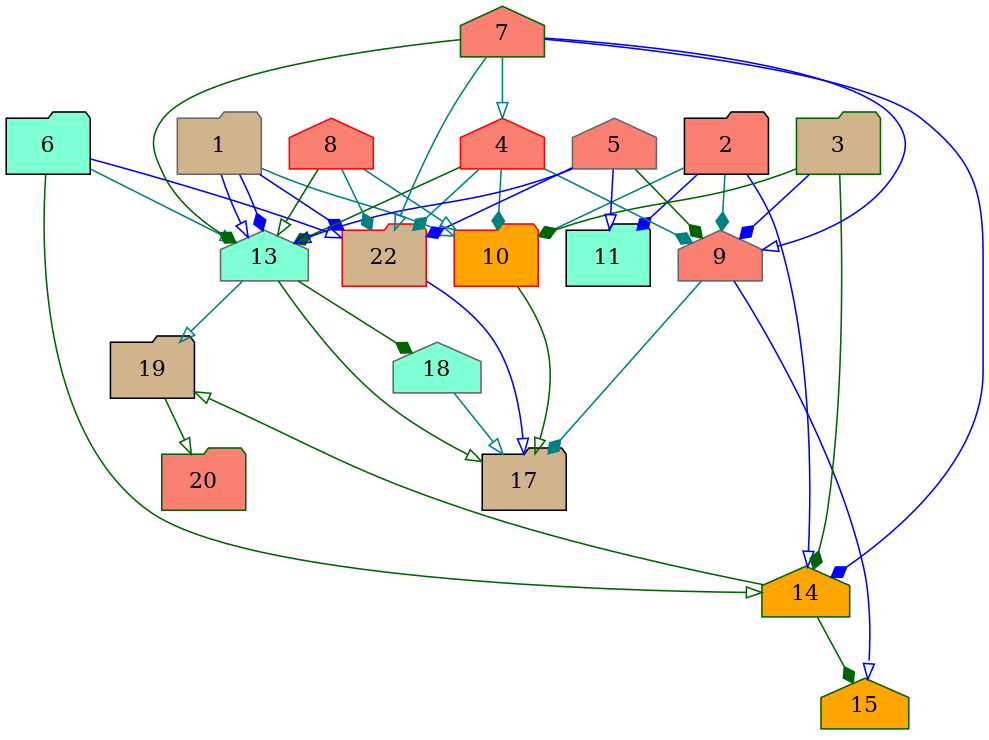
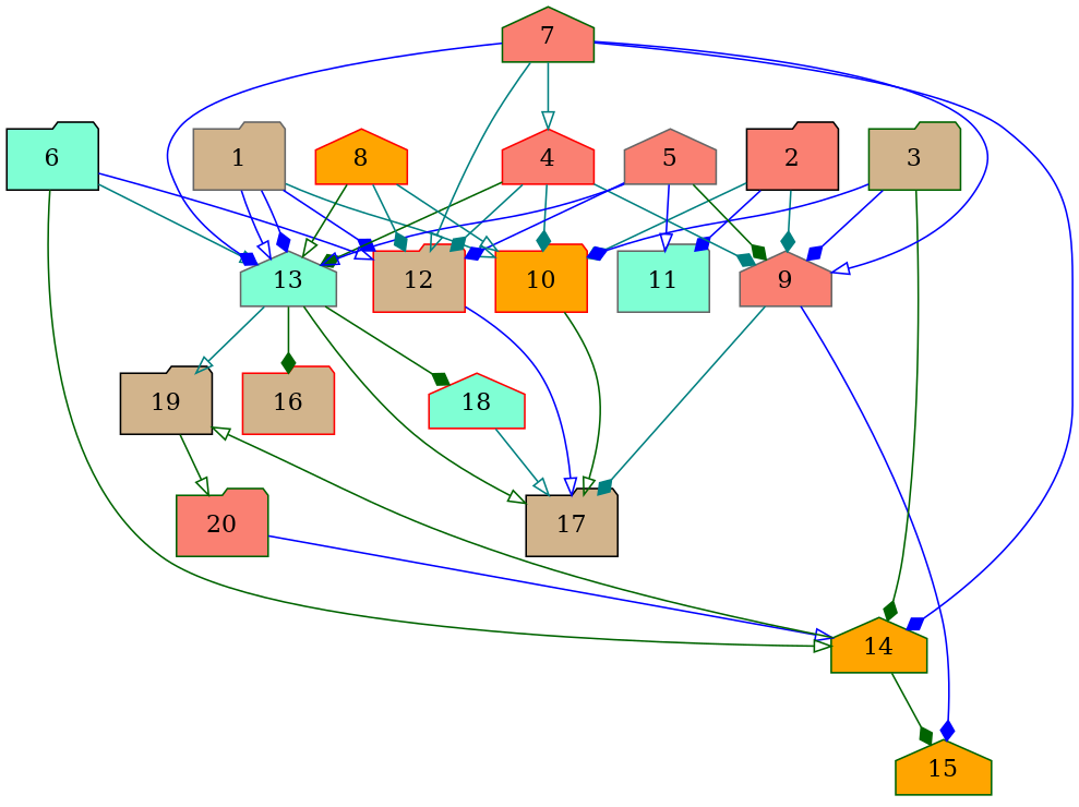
  digraph {
    node [alpha=0.16 color=gray40 fillcolor=tan shape=folder style=filled]
    edge [arrowhead=diamond color=teal]
    1 [alpha=0.18 expect_size=42518528]
    10 [color=red expect_size=11508736 fillcolor=orange]
-   12 [alpha=0.12 color=red expect_size=51141632 label=22]
+   12 [alpha=0.12 color=red expect_size=51141632]
    13 [alpha=0.19 expect_size=51690496 fillcolor=aquamarine shape=house]
    17 [alpha=0.11 color=black expect_size=12976128]
-   18 [alpha=0.09 expect_size=23418880 fillcolor=aquamarine shape=house]
+   16 [alpha=0.13 color=red expect_size=32963584]
+   18 [alpha=0.09 color=red expect_size=23418880 fillcolor=aquamarine shape=house]
    19 [alpha=0.14 color=black expect_size=44604416]
    20 [alpha=0.02 color=darkgreen expect_size=34093056 fillcolor=salmon]
    2 [alpha=0.00 color=black expect_size=18726912 fillcolor=salmon]
    9 [expect_size=40709120 fillcolor=salmon shape=house]
-   11 [alpha=0.03 color=black expect_size=8135680 fillcolor=aquamarine]
+   11 [alpha=0.03 expect_size=8135680 fillcolor=aquamarine]
    14 [alpha=0.10 color=darkgreen expect_size=9058304 fillcolor=orange shape=house]
    15 [alpha=0.03 color=darkgreen expect_size=20947968 fillcolor=orange shape=house]
    3 [alpha=0.02 color=darkgreen expect_size=23670784]
    4 [alpha=0.05 color=red expect_size=41607168 fillcolor=salmon shape=house]
    5 [alpha=0.05 expect_size=9616384 fillcolor=salmon shape=house]
    6 [alpha=0.12 color=black expect_size=17752064 fillcolor=aquamarine]
    7 [alpha=0.04 color=darkgreen expect_size=46204928 fillcolor=salmon shape=house]
-   8 [alpha=0.09 color=red expect_size=5388288 fillcolor=salmon shape=house]
+   8 [alpha=0.09 color=red expect_size=5388288 fillcolor=orange shape=house]
    1 -> 10 [arrowhead=onormal]
    1 -> 12 [color=blue]
    1 -> 13 [arrowhead=onormal color=blue]
    1 -> 13 [color=blue]
    10 -> 17 [arrowhead=onormal color=darkgreen]
    12 -> 17 [arrowhead=onormal color=blue]
    13 -> 17 [arrowhead=onormal color=darkgreen]
+   13 -> 16 [color=darkgreen]
    13 -> 18 [color=darkgreen]
    13 -> 19 [arrowhead=onormal]
    18 -> 17 [arrowhead=onormal]
    19 -> 20 [arrowhead=onormal color=darkgreen]
    2 -> 10
    2 -> 9
    2 -> 11 [color=blue]
-   2 -> 14 [arrowhead=onormal color=blue]
+   20 -> 14 [arrowhead=onormal color=blue]
    9 -> 17
-   9 -> 15 [arrowhead=onormal color=blue]
+   9 -> 15 [color=blue]
    14 -> 19 [arrowhead=onormal color=darkgreen]
    14 -> 15 [color=darkgreen]
-   3 -> 10 [color=darkgreen]
+   3 -> 10 [color=blue]
    3 -> 9 [color=blue]
    3 -> 14 [color=darkgreen]
    4 -> 10
    4 -> 12
    4 -> 13 [color=darkgreen]
    4 -> 9
    5 -> 12 [color=blue]
    5 -> 13 [arrowhead=onormal color=blue]
    5 -> 9 [color=darkgreen]
    5 -> 11 [arrowhead=onormal color=blue]
    6 -> 12 [arrowhead=onormal color=blue]
    6 -> 13 [arrowhead=onormal]
    6 -> 14 [arrowhead=onormal color=darkgreen]
    7 -> 12 [arrowhead=onormal]
-   7 -> 13 [color=darkgreen]
+   7 -> 13 [color=blue]
    7 -> 9 [arrowhead=onormal color=blue]
    7 -> 14 [color=blue]
    7 -> 4 [arrowhead=onormal]
    8 -> 10 [arrowhead=onormal]
    8 -> 12
    8 -> 13 [arrowhead=onormal color=darkgreen]
  }
